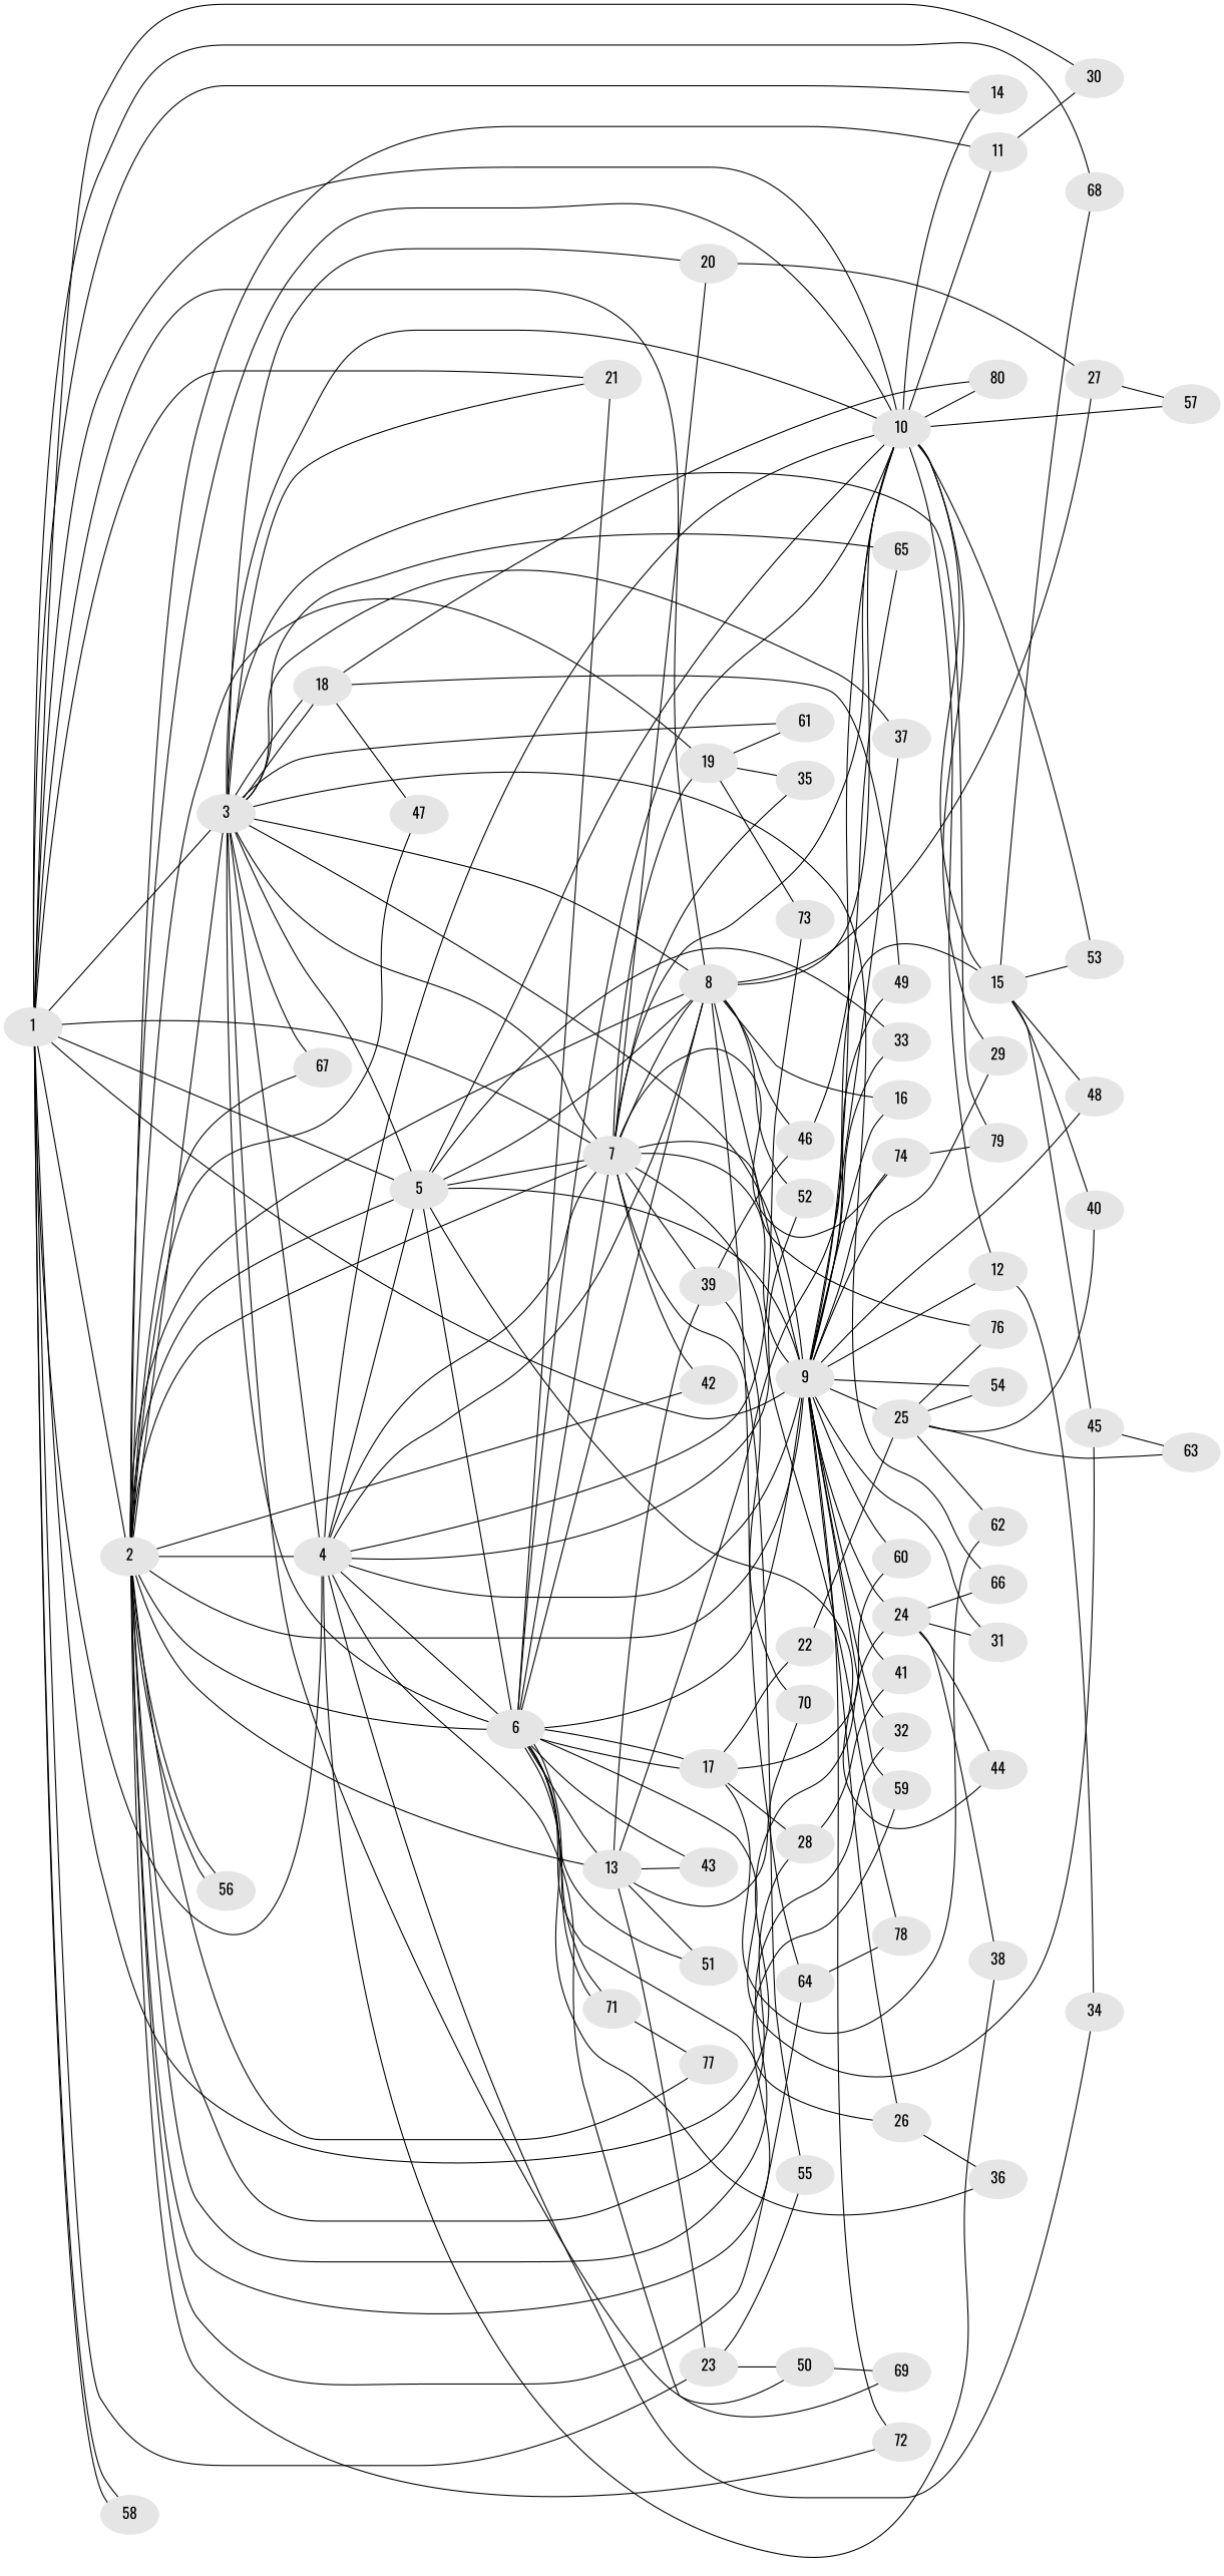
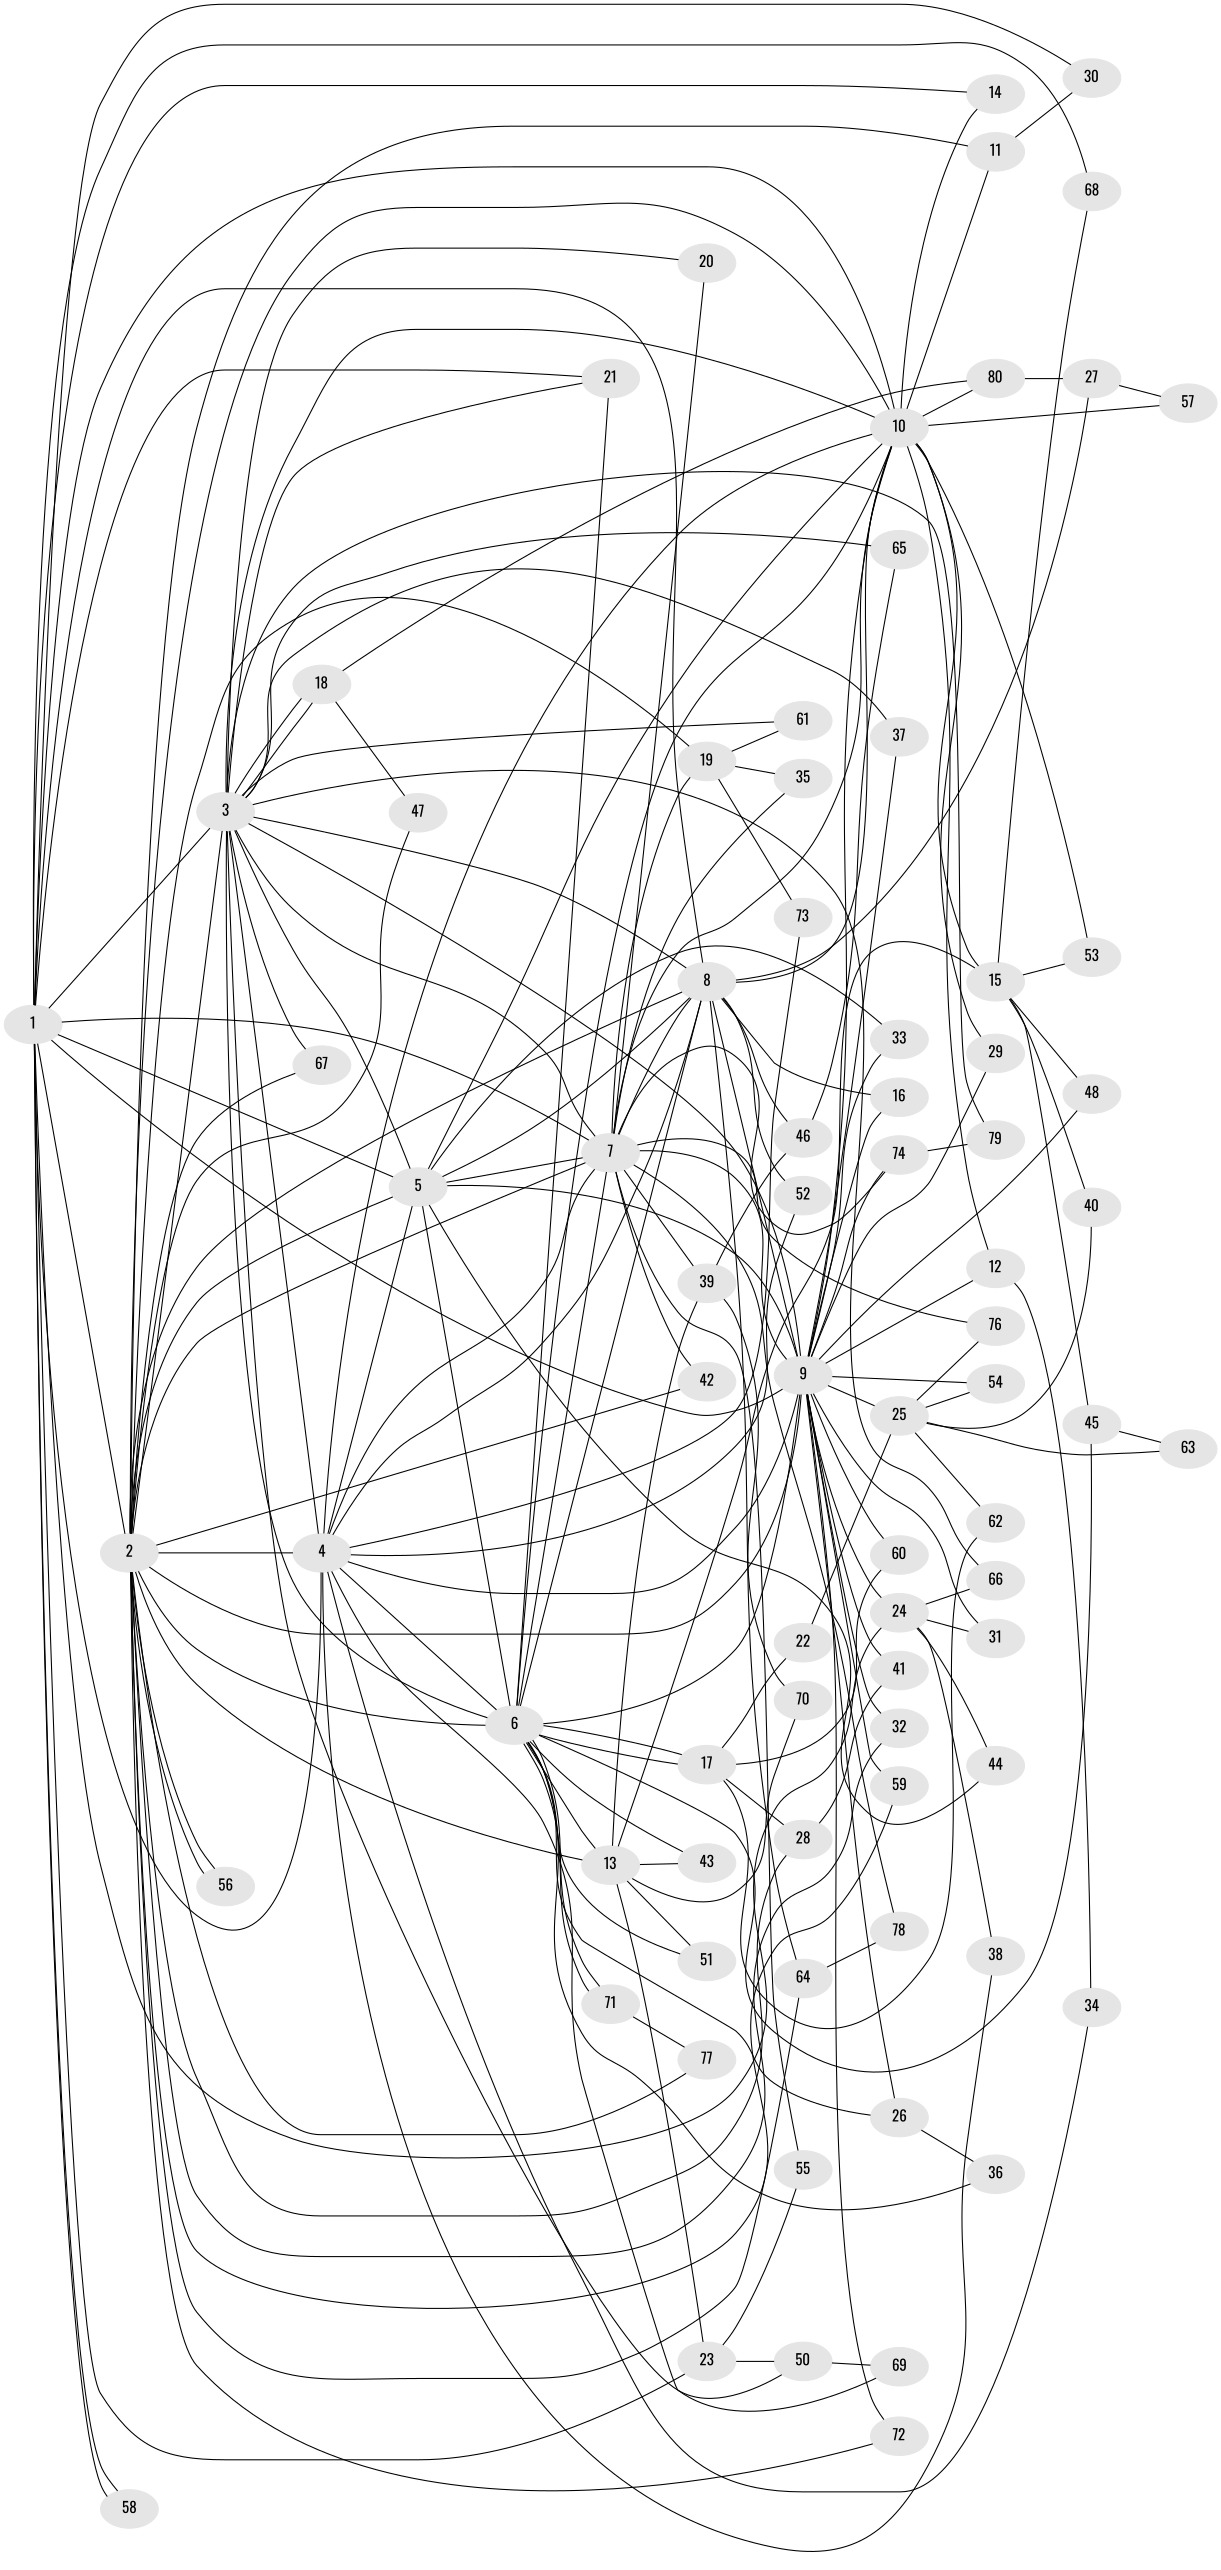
  graph {
    fontname=Oswald
    rankdir=LR
    node [color=gray90 fontname=Oswald style=filled]
    edge [fontname=Oswald]
    1
    2
    3
    4
    5
    7
    8
    9
    10
    14
    23
    24
    30
    58
    68
    21
    6
    11
    13
    19
    28
    32
    42
    47
    56
    59
    64
    67
    72
    77
    18
    20
    37
    50
    61
    65
    66
    79
    34
    38
    52
    69
    73
    33
    44
    17
    26
    36
    43
    45
    51
    71
    35
    39
    55
    74
    76
    78
    16
    27
    46
    12
    25
    29
    31
    41
    48
-   49
    54
    60
    15
    53
    57
    80
    70
    22
    62
    63
    40
    1 -- 2
    1 -- 3
    1 -- 4
    1 -- 5
    1 -- 7
    1 -- 8
    1 -- 9
    1 -- 10
    1 -- 14
    1 -- 23
    1 -- 24
    1 -- 30
    1 -- 58
    1 -- 58
    1 -- 68
    1 -- 21
    2 -- 3
    2 -- 4
    2 -- 5
    2 -- 7
    2 -- 8
    2 -- 9
    2 -- 10
    2 -- 6
    2 -- 11
    2 -- 13
    2 -- 19
    2 -- 28
    2 -- 32
    2 -- 42
    2 -- 47
    2 -- 56
    2 -- 56
    2 -- 59
    2 -- 64
    2 -- 67
    2 -- 72
    2 -- 77
    3 -- 4
    3 -- 5
    3 -- 7
    3 -- 8
    3 -- 9
    3 -- 10
    3 -- 21
    3 -- 6
    3 -- 67
    3 -- 18
    3 -- 18
    3 -- 20
    3 -- 37
    3 -- 50
    3 -- 61
    3 -- 65
    3 -- 66
    3 -- 79
    4 -- 5
    4 -- 7
    4 -- 8
    4 -- 9
    4 -- 10
    4 -- 6
    4 -- 34
    4 -- 38
    4 -- 52
    4 -- 69
    4 -- 73
    5 -- 7
    5 -- 8
    5 -- 9
    5 -- 10
    5 -- 6
    5 -- 33
    5 -- 44
    7 -- 8
    7 -- 9
    7 -- 10
    7 -- 19
    7 -- 42
    7 -- 20
    7 -- 35
    7 -- 39
    7 -- 55
    7 -- 74
    7 -- 76
    7 -- 78
    8 -- 9
    8 -- 10
    8 -- 64
    8 -- 52
    8 -- 16
    8 -- 27
    8 -- 46
    9 -- 10
    9 -- 24
    9 -- 32
    9 -- 59
    9 -- 72
    9 -- 37
    9 -- 33
    9 -- 26
    9 -- 74
    9 -- 16
    9 -- 12
    9 -- 25
    9 -- 29
    9 -- 31
    9 -- 41
    9 -- 48
-   9 -- 49
    9 -- 54
    9 -- 60
    10 -- 14
    10 -- 11
    10 -- 12
    10 -- 29
    10 -- 15
    10 -- 53
    10 -- 57
    10 -- 80
    23 -- 50
    23 -- 55
    24 -- 66
    24 -- 38
    24 -- 44
    24 -- 31
    6 -- 7
    6 -- 8
    6 -- 9
    6 -- 10
    6 -- 21
    6 -- 13
    6 -- 17
    6 -- 17
    6 -- 26
    6 -- 36
    6 -- 43
    6 -- 45
    6 -- 51
    6 -- 71
    6 -- 71
    11 -- 30
    13 -- 23
    13 -- 43
    13 -- 51
    13 -- 39
    13 -- 15
    13 -- 70
    19 -- 61
    19 -- 73
    19 -- 35
    28 -- 41
    64 -- 78
    18 -- 47
-   18 -- 49
    18 -- 80
-   20 -- 27
+   80 -- 27
    50 -- 69
    17 -- 28
    17 -- 60
    17 -- 22
    17 -- 62
    26 -- 36
    45 -- 63
    71 -- 77
    39 -- 46
    39 -- 70
    74 -- 79
    27 -- 57
    46 -- 65
    12 -- 34
    25 -- 76
    25 -- 54
    25 -- 62
    25 -- 63
    25 -- 40
    15 -- 68
    15 -- 45
    15 -- 48
    15 -- 53
    15 -- 40
    22 -- 25
  }
